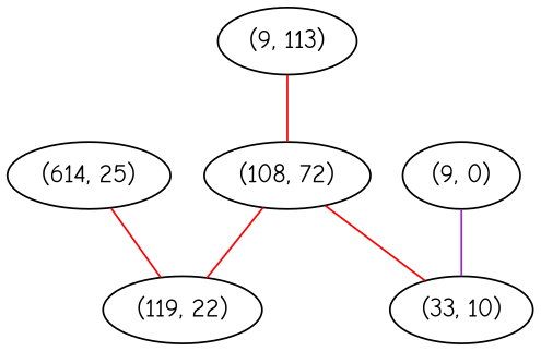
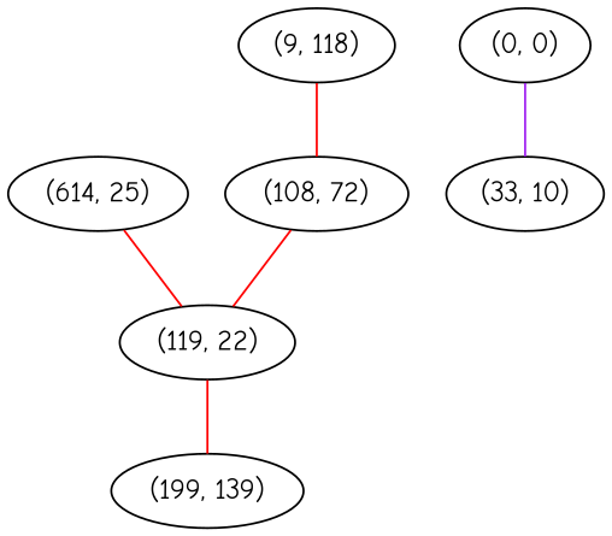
  graph {
    fontname="Comic Neue"
    node [fontname="Comic Neue"]
    edge [color=red fontname="Comic Neue" weight=1]
    n1 [label="(614, 25)"]
    n2 [label="(119, 22)"]
-   "(0, 0)" [label="(9, 0)"]
+   "(199, 139)"
+   "(0, 0)"
    "(33, 10)"
    n6 [label="(108, 72)"]
-   "(9, 118)" [label="(9, 113)"]
+   "(9, 118)"
    n1 -- n2
+   n2 -- "(199, 139)"
    "(0, 0)" -- "(33, 10)" [color=purple weight=4]
    n6 -- n2
-   n6 -- "(33, 10)"
    "(9, 118)" -- n6
  }
